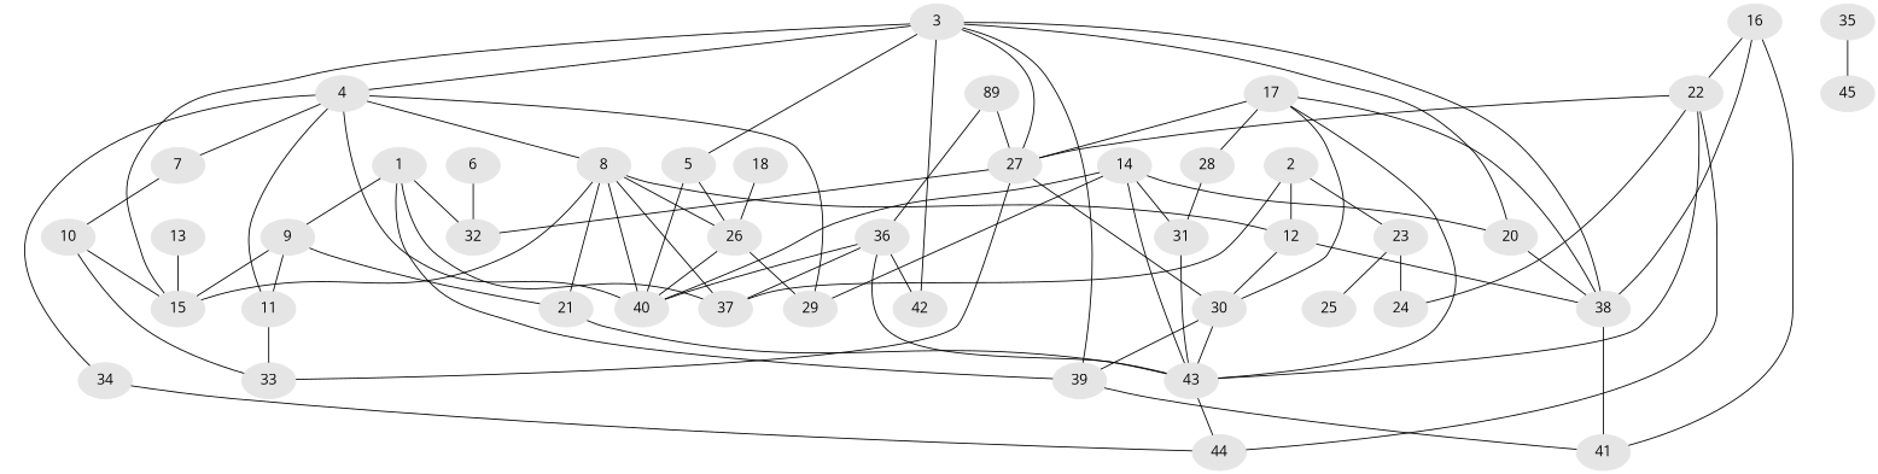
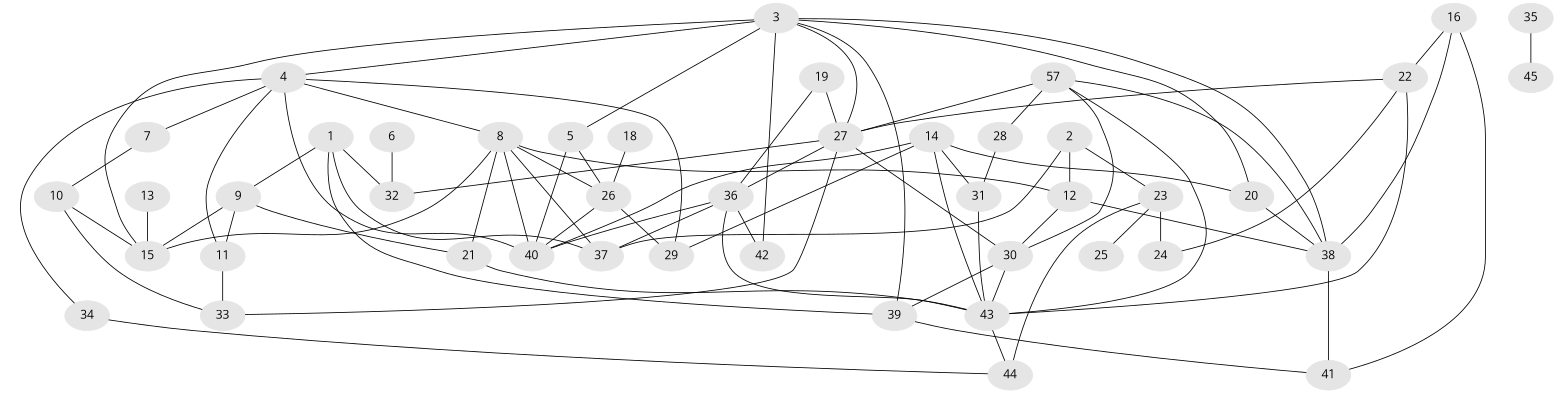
  graph {
    fontname="Open Sans"
    node [color=gray90 fontname="Open Sans" style=filled]
    edge [fontname="Open Sans" weight=1.0]
    1
    9
    32
    37
    39
    11
    15
    21
    41
    2
    12
    23
    38
    30
    24
    25
    3
    4
    5
    20
    27
    42
    7
    8
    29
    34
    40
    26
    33
    36
    10
    44
    6
    43
    13
    14
    31
    16
    22
-   17
+   17 [label=57]
    28
    18
-   19 [label=89]
+   19
    35
    45
    1 -- 9
    1 -- 32
    1 -- 37
    1 -- 39
    9 -- 11
    9 -- 15
    9 -- 21
    39 -- 41
    11 -- 33
    21 -- 43
    2 -- 37
    2 -- 12
    2 -- 23
    12 -- 38
    12 -- 30
    23 -- 24
    23 -- 25
    38 -- 41
    30 -- 39
    30 -- 43
    3 -- 39
    3 -- 15
    3 -- 38
    3 -- 4
    3 -- 5
    3 -- 20
    3 -- 27
    3 -- 42 [weight=2.0]
    4 -- 11
    4 -- 7
    4 -- 8
    4 -- 29 [weight=2.0]
    4 -- 34
    4 -- 40 [weight=2.0]
    5 -- 40
    5 -- 26
    20 -- 38
    27 -- 32
    27 -- 30
    27 -- 33
+   27 -- 36
    7 -- 10
    8 -- 37
    8 -- 15
    8 -- 21
    8 -- 12
    8 -- 40
    8 -- 26
    34 -- 44
    26 -- 29
    26 -- 40
    36 -- 37
    36 -- 42
    36 -- 40
    36 -- 43
    10 -- 15
    10 -- 33
    6 -- 32
    43 -- 44
    13 -- 15
    14 -- 20
    14 -- 29
    14 -- 40
    14 -- 43
    14 -- 31
    31 -- 43
    16 -- 41
    16 -- 38
    16 -- 22
    22 -- 24
    22 -- 27
-   22 -- 44
+   23 -- 44
    22 -- 43
    17 -- 38
    17 -- 30
    17 -- 27 [weight=2.0]
    17 -- 43
    17 -- 28
    28 -- 31
    18 -- 26
    19 -- 27
    19 -- 36
    35 -- 45
  }
